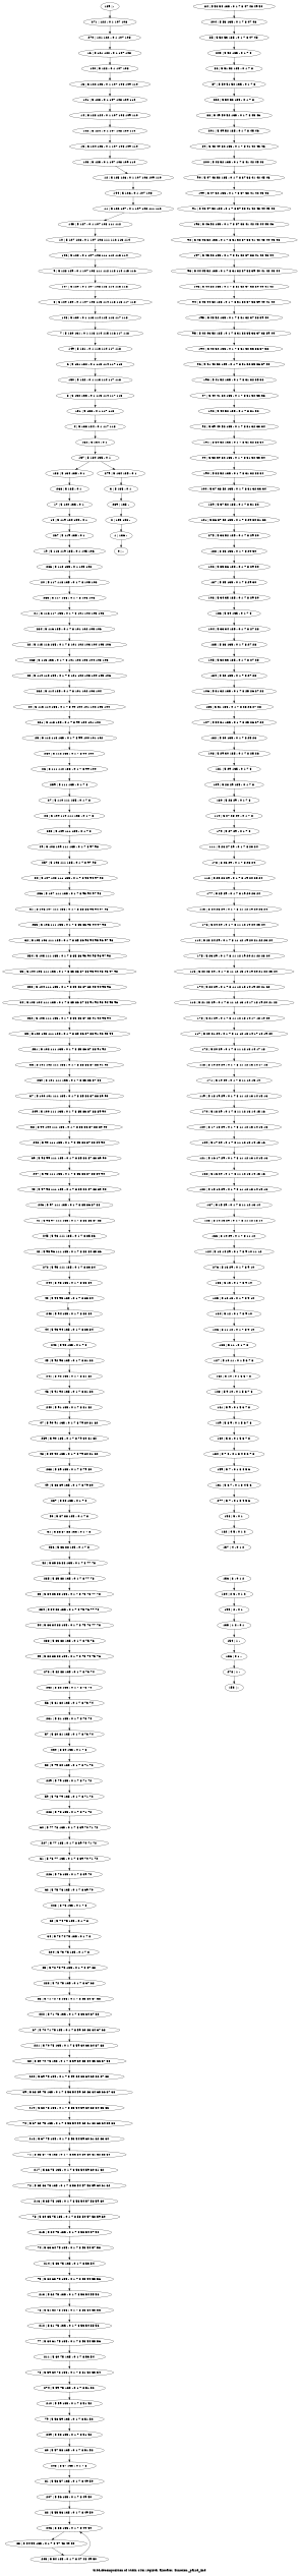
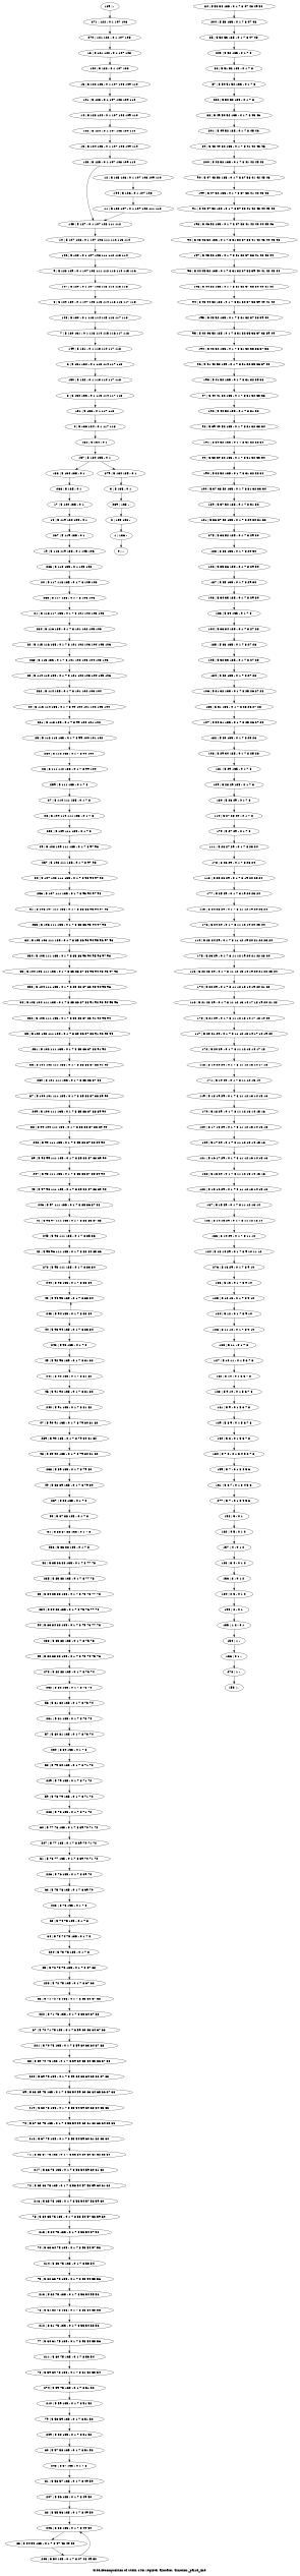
  digraph {
    label="Tree-decomposition of width 4 for register allocator (function _parse_line)"
    n1 [label="0 | : "]
    n2 [label="1 | 136 : "]
    n3 [label="2 | 135 136 : "]
    n4 [label="3 | 5 135 : 0 1 "]
    n5 [label="269 | 135 : "]
    n6 [label="4 | 5 133 134 : 0 1 117 118 "]
    n7 [label="152 | 5 134 : 0 1 "]
    n8 [label="137 | 5 134 135 : 0 1 "]
    n9 [label="5 | 5 132 133 : 0 1 113 114 117 118 "]
    n10 [label="151 | 5 133 : 0 1 117 118 "]
    n11 [label="6 | 5 131 132 : 0 1 113 114 117 118 "]
    n12 [label="150 | 5 132 : 0 1 113 114 117 118 "]
    n13 [label="7 | 5 130 131 : 0 1 113 114 115 116 117 118 "]
    n14 [label="149 | 5 131 : 0 1 113 114 117 118 "]
    n15 [label="8 | 5 129 130 : 0 1 107 108 113 114 115 116 117 118 "]
    n16 [label="148 | 5 130 : 0 1 113 114 115 116 117 118 "]
    n17 [label="9 | 5 128 129 : 0 1 107 108 111 112 113 114 115 116 "]
    n18 [label="147 | 5 129 : 0 1 107 108 113 114 115 116 "]
    n19 [label="10 | 5 127 128 : 0 1 107 108 111 112 113 114 "]
    n20 [label="146 | 5 128 : 0 1 107 108 111 112 113 114 "]
    n21 [label="11 | 5 126 127 : 0 1 107 108 111 112 "]
    n22 [label="145 | 5 127 : 0 1 107 108 111 112 "]
    n23 [label="12 | 5 125 126 : 0 1 107 108 109 110 "]
    n24 [label="144 | 5 126 : 0 1 107 108 "]
    n25 [label="13 | 5 124 125 : 0 1 107 108 109 110 "]
    n26 [label="143 | 5 125 : 0 1 107 108 109 110 "]
    n27 [label="14 | 5 123 124 : 0 1 107 108 109 110 "]
    n28 [label="142 | 5 124 : 0 1 107 108 109 110 "]
    n29 [label="15 | 5 122 123 : 0 1 107 108 109 110 "]
    n30 [label="141 | 5 123 : 0 1 107 108 109 110 "]
    n31 [label="16 | 5 121 122 : 0 1 107 108 "]
    n32 [label="140 | 5 122 : 0 1 107 108 "]
    n33 [label="17 | 5 120 135 : 0 1 "]
    n34 [label="18 | 5 119 120 135 : 0 1 "]
    n35 [label="267 | 5 119 135 : 0 1 "]
    n36 [label="19 | 5 118 119 135 : 0 1 105 106 "]
    n37 [label="266 | 5 118 135 : 0 1 105 106 "]
    n38 [label="20 | 5 117 118 135 : 0 1 7 8 105 106 "]
    n39 [label="265 | 5 117 135 : 0 1 7 8 105 106 "]
    n40 [label="21 | 5 116 117 135 : 0 1 7 8 101 102 105 106 "]
    n41 [label="264 | 5 116 135 : 0 1 7 8 101 102 105 106 "]
    n42 [label="22 | 5 115 116 135 : 0 1 7 8 101 102 103 104 105 106 "]
    n43 [label="263 | 5 115 135 : 0 1 7 8 101 102 103 104 105 106 "]
    n44 [label="23 | 5 114 115 135 : 0 1 7 8 101 102 103 104 105 106 "]
    n45 [label="262 | 5 114 135 : 0 1 7 8 101 102 103 104 "]
    n46 [label="24 | 5 113 114 135 : 0 1 7 8 99 100 101 102 103 104 "]
    n47 [label="261 | 5 113 135 : 0 1 7 8 99 100 101 102 "]
    n48 [label="25 | 5 112 113 135 : 0 1 7 8 99 100 101 102 "]
    n49 [label="260 | 5 112 135 : 0 1 7 8 99 100 "]
    n50 [label="26 | 5 111 112 135 : 0 1 7 8 99 100 "]
    n51 [label="259 | 5 111 135 : 0 1 7 8 "]
    n52 [label="27 | 5 110 111 135 : 0 1 7 8 "]
    n53 [label="28 | 5 109 110 111 135 : 0 1 7 8 "]
    n54 [label="258 | 5 109 111 135 : 0 1 7 8 "]
    n55 [label="29 | 5 108 109 111 135 : 0 1 7 8 97 98 "]
    n56 [label="257 | 5 108 111 135 : 0 1 7 8 97 98 "]
    n57 [label="30 | 5 107 108 111 135 : 0 1 7 8 93 94 97 98 "]
    n58 [label="256 | 5 107 111 135 : 0 1 7 8 93 94 97 98 "]
    n59 [label="31 | 5 106 107 111 135 : 0 1 7 8 85 86 93 94 97 98 "]
    n60 [label="255 | 5 106 111 135 : 0 1 7 8 85 86 93 94 97 98 "]
    n61 [label="32 | 5 105 106 111 135 : 0 1 7 8 85 86 93 94 95 96 97 98 "]
    n62 [label="254 | 5 105 111 135 : 0 1 7 8 85 86 93 94 95 96 97 98 "]
    n63 [label="33 | 5 104 105 111 135 : 0 1 7 8 85 86 87 88 93 94 95 96 97 98 "]
    n64 [label="253 | 5 104 111 135 : 0 1 7 8 85 86 87 88 93 94 95 96 "]
    n65 [label="34 | 5 103 104 111 135 : 0 1 7 8 85 86 87 88 91 92 93 94 95 96 "]
    n66 [label="252 | 5 103 111 135 : 0 1 7 8 85 86 87 88 91 92 93 94 "]
    n67 [label="35 | 5 102 103 111 135 : 0 1 7 8 85 86 87 88 91 92 93 94 "]
    n68 [label="251 | 5 102 111 135 : 0 1 7 8 85 86 87 88 91 92 "]
    n69 [label="36 | 5 101 102 111 135 : 0 1 7 8 85 86 87 88 91 92 "]
    n70 [label="250 | 5 101 111 135 : 0 1 7 8 85 86 87 88 "]
    n71 [label="37 | 5 100 101 111 135 : 0 1 7 8 85 86 87 88 89 90 "]
    n72 [label="249 | 5 100 111 135 : 0 1 7 8 85 86 87 88 89 90 "]
    n73 [label="38 | 5 99 100 111 135 : 0 1 7 8 85 86 87 88 89 90 "]
    n74 [label="248 | 5 99 111 135 : 0 1 7 8 85 86 87 88 89 90 "]
    n75 [label="39 | 5 98 99 111 135 : 0 1 7 8 85 86 87 88 89 90 "]
    n76 [label="247 | 5 98 111 135 : 0 1 7 8 85 86 87 88 89 90 "]
    n77 [label="40 | 5 97 98 111 135 : 0 1 7 8 85 86 87 88 89 90 "]
    n78 [label="246 | 5 97 111 135 : 0 1 7 8 85 86 87 88 "]
    n79 [label="41 | 5 96 97 111 135 : 0 1 7 8 85 86 87 88 "]
    n80 [label="245 | 5 96 111 135 : 0 1 7 8 85 86 "]
    n81 [label="42 | 5 95 96 111 135 : 0 1 7 8 83 84 85 86 "]
    n82 [label="272 | 5 95 111 135 : 0 1 7 8 83 84 "]
    n83 [label="244 | 5 95 135 : 0 1 7 8 83 84 "]
    n84 [label="43 | 5 94 95 135 : 0 1 7 8 83 84 "]
    n85 [label="243 | 5 94 135 : 0 1 7 8 83 84 "]
    n86 [label="44 | 5 93 94 135 : 0 1 7 8 83 84 "]
    n87 [label="242 | 5 93 135 : 0 1 7 8 "]
    n88 [label="45 | 5 92 93 135 : 0 1 7 8 81 82 "]
    n89 [label="241 | 5 92 135 : 0 1 7 8 81 82 "]
    n90 [label="46 | 5 91 92 135 : 0 1 7 8 81 82 "]
    n91 [label="240 | 5 91 135 : 0 1 7 8 81 82 "]
    n92 [label="47 | 5 90 91 135 : 0 1 7 8 79 80 81 82 "]
    n93 [label="239 | 5 90 135 : 0 1 7 8 79 80 81 82 "]
    n94 [label="48 | 5 89 90 135 : 0 1 7 8 79 80 81 82 "]
    n95 [label="238 | 5 89 135 : 0 1 7 8 79 80 "]
    n96 [label="49 | 5 88 89 135 : 0 1 7 8 79 80 "]
    n97 [label="237 | 5 88 135 : 0 1 7 8 "]
    n98 [label="50 | 5 87 88 135 : 0 1 7 8 "]
    n99 [label="51 | 5 86 87 88 135 : 0 1 7 8 "]
    n100 [label="236 | 5 86 88 135 : 0 1 7 8 "]
    n101 [label="52 | 5 85 86 88 135 : 0 1 7 8 77 78 "]
    n102 [label="235 | 5 85 88 135 : 0 1 7 8 77 78 "]
    n103 [label="53 | 5 84 85 88 135 : 0 1 7 8 75 76 77 78 "]
    n104 [label="234 | 5 84 88 135 : 0 1 7 8 75 76 77 78 "]
    n105 [label="54 | 5 83 84 88 135 : 0 1 7 8 75 76 77 78 "]
    n106 [label="233 | 5 83 88 135 : 0 1 7 8 75 76 "]
    n107 [label="55 | 5 82 83 88 135 : 0 1 7 8 73 74 75 76 "]
    n108 [label="273 | 5 82 88 135 : 0 1 7 8 73 74 "]
    n109 [label="232 | 5 82 135 : 0 1 7 8 73 74 "]
    n110 [label="56 | 5 81 82 135 : 0 1 7 8 73 74 "]
    n111 [label="231 | 5 81 135 : 0 1 7 8 73 74 "]
    n112 [label="57 | 5 80 81 135 : 0 1 7 8 73 74 "]
    n113 [label="230 | 5 80 135 : 0 1 7 8 "]
    n114 [label="58 | 5 79 80 135 : 0 1 7 8 71 72 "]
    n115 [label="229 | 5 79 135 : 0 1 7 8 71 72 "]
    n116 [label="59 | 5 78 79 135 : 0 1 7 8 71 72 "]
    n117 [label="228 | 5 78 135 : 0 1 7 8 71 72 "]
    n118 [label="60 | 5 77 78 135 : 0 1 7 8 69 70 71 72 "]
    n119 [label="227 | 5 77 135 : 0 1 7 8 69 70 71 72 "]
    n120 [label="61 | 5 76 77 135 : 0 1 7 8 69 70 71 72 "]
    n121 [label="226 | 5 76 135 : 0 1 7 8 69 70 "]
    n122 [label="62 | 5 75 76 135 : 0 1 7 8 69 70 "]
    n123 [label="225 | 5 75 135 : 0 1 7 8 "]
    n124 [label="63 | 5 74 75 135 : 0 1 7 8 "]
    n125 [label="64 | 5 73 74 75 135 : 0 1 7 8 "]
    n126 [label="224 | 5 73 75 135 : 0 1 7 8 "]
    n127 [label="65 | 5 72 73 75 135 : 0 1 7 8 67 68 "]
    n128 [label="223 | 5 72 75 135 : 0 1 7 8 67 68 "]
    n129 [label="66 | 5 71 72 75 135 : 0 1 7 8 63 64 67 68 "]
    n130 [label="222 | 5 71 75 135 : 0 1 7 8 63 64 67 68 "]
    n131 [label="67 | 5 70 71 75 135 : 0 1 7 8 59 60 63 64 67 68 "]
    n132 [label="221 | 5 70 75 135 : 0 1 7 8 59 60 63 64 67 68 "]
    n133 [label="68 | 5 69 70 75 135 : 0 1 7 8 59 60 63 64 65 66 67 68 "]
    n134 [label="220 | 5 69 75 135 : 0 1 7 8 59 60 63 64 65 66 67 68 "]
    n135 [label="69 | 5 68 69 75 135 : 0 1 7 8 53 54 59 60 63 64 65 66 67 68 "]
    n136 [label="219 | 5 68 75 135 : 0 1 7 8 53 54 59 60 63 64 65 66 "]
    n137 [label="70 | 5 67 68 75 135 : 0 1 7 8 53 54 59 60 61 62 63 64 65 66 "]
    n138 [label="218 | 5 67 75 135 : 0 1 7 8 53 54 59 60 61 62 63 64 "]
    n139 [label="71 | 5 66 67 75 135 : 0 1 7 8 53 54 59 60 61 62 63 64 "]
    n140 [label="217 | 5 66 75 135 : 0 1 7 8 53 54 59 60 61 62 "]
    n141 [label="72 | 5 65 66 75 135 : 0 1 7 8 53 54 57 58 59 60 61 62 "]
    n142 [label="216 | 5 65 75 135 : 0 1 7 8 53 54 57 58 59 60 "]
    n143 [label="73 | 5 64 65 75 135 : 0 1 7 8 53 54 57 58 59 60 "]
    n144 [label="215 | 5 64 75 135 : 0 1 7 8 53 54 57 58 "]
    n145 [label="74 | 5 63 64 75 135 : 0 1 7 8 53 54 57 58 "]
    n146 [label="214 | 5 63 75 135 : 0 1 7 8 53 54 "]
    n147 [label="75 | 5 62 63 75 135 : 0 1 7 8 53 54 55 56 "]
    n148 [label="213 | 5 62 75 135 : 0 1 7 8 53 54 55 56 "]
    n149 [label="76 | 5 61 62 75 135 : 0 1 7 8 53 54 55 56 "]
    n150 [label="212 | 5 61 75 135 : 0 1 7 8 53 54 55 56 "]
    n151 [label="77 | 5 60 61 75 135 : 0 1 7 8 53 54 55 56 "]
    n152 [label="211 | 5 60 75 135 : 0 1 7 8 53 54 "]
    n153 [label="78 | 5 59 60 75 135 : 0 1 7 8 51 52 53 54 "]
    n154 [label="274 | 5 59 75 135 : 0 1 7 8 51 52 "]
    n155 [label="210 | 5 59 135 : 0 1 7 8 51 52 "]
    n156 [label="79 | 5 58 59 135 : 0 1 7 8 51 52 "]
    n157 [label="209 | 5 58 135 : 0 1 7 8 51 52 "]
    n158 [label="80 | 5 57 58 135 : 0 1 7 8 51 52 "]
    n159 [label="208 | 5 57 135 : 0 1 7 8 "]
    n160 [label="81 | 5 56 57 135 : 0 1 7 8 49 50 "]
    n161 [label="207 | 5 56 135 : 0 1 7 8 49 50 "]
    n162 [label="82 | 5 55 56 135 : 0 1 7 8 49 50 "]
    n163 [label="206 | 5 55 135 : 0 1 7 8 49 50 "]
    n164 [label="83 | 5 54 55 135 : 0 1 7 8 47 48 49 50 "]
    n165 [label="205 | 5 54 135 : 0 1 7 8 47 48 49 50 "]
    n166 [label="84 | 5 53 54 135 : 0 1 7 8 47 48 49 50 "]
    n167 [label="204 | 5 53 135 : 0 1 7 8 47 48 "]
    n168 [label="85 | 5 52 53 135 : 0 1 7 8 47 48 "]
    n169 [label="203 | 5 52 135 : 0 1 7 8 "]
    n170 [label="86 | 5 51 52 135 : 0 1 7 8 "]
    n171 [label="87 | 5 50 51 52 135 : 0 1 7 8 "]
    n172 [label="202 | 5 50 52 135 : 0 1 7 8 "]
    n173 [label="88 | 5 49 50 52 135 : 0 1 7 8 45 46 "]
    n174 [label="201 | 5 49 52 135 : 0 1 7 8 45 46 "]
    n175 [label="89 | 5 48 49 52 135 : 0 1 7 8 41 42 45 46 "]
    n176 [label="200 | 5 48 52 135 : 0 1 7 8 41 42 45 46 "]
    n177 [label="90 | 5 47 48 52 135 : 0 1 7 8 37 38 41 42 45 46 "]
    n178 [label="199 | 5 47 52 135 : 0 1 7 8 37 38 41 42 45 46 "]
    n179 [label="91 | 5 46 47 52 135 : 0 1 7 8 37 38 41 42 43 44 45 46 "]
    n180 [label="198 | 5 46 52 135 : 0 1 7 8 37 38 41 42 43 44 45 46 "]
    n181 [label="92 | 5 45 46 52 135 : 0 1 7 8 31 32 37 38 41 42 43 44 45 46 "]
    n182 [label="197 | 5 45 52 135 : 0 1 7 8 31 32 37 38 41 42 43 44 "]
    n183 [label="93 | 5 44 45 52 135 : 0 1 7 8 31 32 37 38 39 40 41 42 43 44 "]
    n184 [label="196 | 5 44 52 135 : 0 1 7 8 31 32 37 38 39 40 41 42 "]
    n185 [label="94 | 5 43 44 52 135 : 0 1 7 8 31 32 37 38 39 40 41 42 "]
    n186 [label="195 | 5 43 52 135 : 0 1 7 8 31 32 37 38 39 40 "]
    n187 [label="95 | 5 42 43 52 135 : 0 1 7 8 31 32 35 36 37 38 39 40 "]
    n188 [label="194 | 5 42 52 135 : 0 1 7 8 31 32 35 36 37 38 "]
    n189 [label="96 | 5 41 42 52 135 : 0 1 7 8 31 32 35 36 37 38 "]
    n190 [label="193 | 5 41 52 135 : 0 1 7 8 31 32 35 36 "]
    n191 [label="97 | 5 40 41 52 135 : 0 1 7 8 31 32 35 36 "]
    n192 [label="192 | 5 40 52 135 : 0 1 7 8 31 32 "]
    n193 [label="98 | 5 39 40 52 135 : 0 1 7 8 31 32 33 34 "]
    n194 [label="191 | 5 39 52 135 : 0 1 7 8 31 32 33 34 "]
    n195 [label="99 | 5 38 39 52 135 : 0 1 7 8 31 32 33 34 "]
    n196 [label="190 | 5 38 52 135 : 0 1 7 8 31 32 33 34 "]
    n197 [label="100 | 5 37 38 52 135 : 0 1 7 8 31 32 33 34 "]
    n198 [label="189 | 5 37 52 135 : 0 1 7 8 31 32 "]
    n199 [label="101 | 5 36 37 52 135 : 0 1 7 8 29 30 31 32 "]
    n200 [label="275 | 5 36 52 135 : 0 1 7 8 29 30 "]
    n201 [label="188 | 5 36 135 : 0 1 7 8 29 30 "]
    n202 [label="102 | 5 35 36 135 : 0 1 7 8 29 30 "]
    n203 [label="187 | 5 35 135 : 0 1 7 8 29 30 "]
    n204 [label="103 | 5 34 35 135 : 0 1 7 8 29 30 "]
    n205 [label="186 | 5 34 135 : 0 1 7 8 "]
    n206 [label="104 | 5 33 34 135 : 0 1 7 8 27 28 "]
    n207 [label="185 | 5 33 135 : 0 1 7 8 27 28 "]
    n208 [label="105 | 5 32 33 135 : 0 1 7 8 27 28 "]
    n209 [label="184 | 5 32 135 : 0 1 7 8 27 28 "]
    n210 [label="106 | 5 31 32 135 : 0 1 7 8 25 26 27 28 "]
    n211 [label="183 | 5 31 135 : 0 1 7 8 25 26 27 28 "]
    n212 [label="107 | 5 30 31 135 : 0 1 7 8 25 26 27 28 "]
    n213 [label="182 | 5 30 135 : 0 1 7 8 25 26 "]
    n214 [label="108 | 5 29 30 135 : 0 1 7 8 25 26 "]
    n215 [label="181 | 5 29 135 : 0 1 7 8 "]
    n216 [label="109 | 5 28 29 135 : 0 1 7 8 "]
    n217 [label="180 | 5 28 29 : 0 1 7 8 "]
    n218 [label="110 | 5 27 28 29 : 0 1 7 8 "]
    n219 [label="179 | 5 27 29 : 0 1 7 8 "]
    n220 [label="111 | 5 26 27 29 : 0 1 7 8 23 24 "]
    n221 [label="178 | 5 26 29 : 0 1 7 8 23 24 "]
    n222 [label="112 | 5 25 26 29 : 0 1 7 8 19 20 23 24 "]
    n223 [label="177 | 5 25 29 : 0 1 7 8 19 20 23 24 "]
    n224 [label="113 | 5 24 25 29 : 0 1 7 8 11 12 19 20 23 24 "]
    n225 [label="176 | 5 24 29 : 0 1 7 8 11 12 19 20 23 24 "]
    n226 [label="114 | 5 23 24 29 : 0 1 7 8 11 12 19 20 21 22 23 24 "]
    n227 [label="175 | 5 23 29 : 0 1 7 8 11 12 19 20 21 22 23 24 "]
    n228 [label="115 | 5 22 23 29 : 0 1 7 8 11 12 13 14 19 20 21 22 23 24 "]
    n229 [label="174 | 5 22 29 : 0 1 7 8 11 12 13 14 19 20 21 22 "]
    n230 [label="116 | 5 21 22 29 : 0 1 7 8 11 12 13 14 17 18 19 20 21 22 "]
    n231 [label="173 | 5 21 29 : 0 1 7 8 11 12 13 14 17 18 19 20 "]
    n232 [label="117 | 5 20 21 29 : 0 1 7 8 11 12 13 14 17 18 19 20 "]
    n233 [label="172 | 5 20 29 : 0 1 7 8 11 12 13 14 17 18 "]
    n234 [label="118 | 5 19 20 29 : 0 1 7 8 11 12 13 14 17 18 "]
    n235 [label="171 | 5 19 29 : 0 1 7 8 11 12 13 14 "]
    n236 [label="119 | 5 18 19 29 : 0 1 7 8 11 12 13 14 15 16 "]
    n237 [label="170 | 5 18 29 : 0 1 7 8 11 12 13 14 15 16 "]
    n238 [label="120 | 5 17 18 29 : 0 1 7 8 11 12 13 14 15 16 "]
    n239 [label="169 | 5 17 29 : 0 1 7 8 11 12 13 14 15 16 "]
    n240 [label="121 | 5 16 17 29 : 0 1 7 8 11 12 13 14 15 16 "]
    n241 [label="168 | 5 16 29 : 0 1 7 8 11 12 13 14 15 16 "]
    n242 [label="122 | 5 15 16 29 : 0 1 7 8 11 12 13 14 15 16 "]
    n243 [label="167 | 5 15 29 : 0 1 7 8 11 12 13 14 "]
    n244 [label="123 | 5 14 15 29 : 0 1 7 8 11 12 13 14 "]
    n245 [label="166 | 5 14 29 : 0 1 7 8 11 12 "]
    n246 [label="124 | 5 13 14 29 : 0 1 7 8 9 10 11 12 "]
    n247 [label="276 | 5 13 29 : 0 1 7 8 9 10 "]
    n248 [label="165 | 5 13 : 0 1 7 8 9 10 "]
    n249 [label="125 | 5 12 13 : 0 1 7 8 9 10 "]
    n250 [label="164 | 5 12 : 0 1 7 8 9 10 "]
    n251 [label="126 | 5 11 12 : 0 1 7 8 9 10 "]
    n252 [label="163 | 5 11 : 0 1 7 8 "]
    n253 [label="127 | 5 10 11 : 0 1 5 6 7 8 "]
    n254 [label="162 | 5 10 : 0 1 5 6 7 8 "]
    n255 [label="128 | 5 9 10 : 0 1 5 6 7 8 "]
    n256 [label="161 | 5 9 : 0 1 5 6 7 8 "]
    n257 [label="129 | 5 8 9 : 0 1 5 6 7 8 "]
    n258 [label="160 | 5 8 : 0 1 5 6 7 8 "]
    n259 [label="130 | 5 7 8 : 0 1 3 4 5 6 7 8 "]
    n260 [label="159 | 5 7 : 0 1 3 4 5 6 "]
    n261 [label="131 | 5 6 7 : 0 1 3 4 5 6 "]
    n262 [label="277 | 5 7 : 0 1 3 4 5 6 "]
    n263 [label="158 | 5 : 0 1 "]
    n264 [label="132 | 4 5 : 0 1 2 "]
    n265 [label="157 | 4 : 0 1 2 "]
+   n266 [label="133 | 3 4 : 0 1 2 "]
    n267 [label="156 | 3 : 0 1 2 "]
    n268 [label="134 | 2 3 : 0 1 2 "]
    n269 [label="155 | 2 : 0 1 "]
    n270 [label="135 | 1 2 : 0 1 "]
    n271 [label="154 | 1 : "]
    n272 [label="136 | 0 1 : "]
    n273 [label="278 | 1 : "]
    n274 [label="153 | : "]
    n275 [label="138 | 5 134 135 : 0 1 "]
    n276 [label="279 | 5 134 135 : 0 1 "]
    n277 [label="268 | 5 135 : 0 1 "]
    n278 [label="139 | : "]
    n279 [label="271 | 122 : 0 1 107 108 "]
    n280 [label="270 | 121 122 : 0 1 107 108 "]
    n2 -> n1
    n3 -> n2
    n4 -> n5
    n5 -> n3
    n6 -> n7
    n7 -> n8
    n8 -> n275
    n8 -> n276
    n9 -> n10
    n10 -> n6
    n11 -> n12
    n12 -> n9
    n13 -> n14
    n14 -> n11
    n15 -> n16
    n16 -> n13
    n17 -> n18
    n18 -> n15
    n19 -> n20
    n20 -> n17
    n21 -> n22
    n22 -> n19
    n23 -> n24
    n24 -> n21
    n25 -> n26
-   n26 -> n23
+   n26 -> n22
    n27 -> n28
    n28 -> n25
    n29 -> n30
    n30 -> n27
    n31 -> n32
    n32 -> n29
    n33 -> n34
    n34 -> n35
    n35 -> n36
    n36 -> n37
    n37 -> n38
    n38 -> n39
    n39 -> n40
    n40 -> n41
    n41 -> n42
    n42 -> n43
    n43 -> n44
    n44 -> n45
    n45 -> n46
    n46 -> n47
    n47 -> n48
    n48 -> n49
    n49 -> n50
    n50 -> n51
    n51 -> n52
    n52 -> n53
    n53 -> n54
    n54 -> n55
    n55 -> n56
    n56 -> n57
    n57 -> n58
    n58 -> n59
    n59 -> n60
    n60 -> n61
    n61 -> n62
    n62 -> n63
    n63 -> n64
    n64 -> n65
    n65 -> n66
    n66 -> n67
    n67 -> n68
    n68 -> n69
    n69 -> n70
-   n70 -> n71
    n71 -> n72
    n72 -> n73
    n73 -> n74
    n74 -> n75
    n75 -> n76
    n76 -> n77
    n77 -> n78
    n78 -> n79
    n79 -> n80
    n80 -> n81
    n81 -> n82
    n82 -> n83
    n83 -> n84
-   n84 -> n85
+   n85 -> n84
    n85 -> n86
    n86 -> n87
    n87 -> n88
    n88 -> n89
    n89 -> n90
    n90 -> n91
    n91 -> n92
    n92 -> n93
    n93 -> n94
    n94 -> n95
    n95 -> n96
    n96 -> n97
    n97 -> n98
    n98 -> n99
    n99 -> n100
    n100 -> n101
    n101 -> n102
    n102 -> n103
    n103 -> n104
    n104 -> n105
    n105 -> n106
    n106 -> n107
    n107 -> n108
    n108 -> n109
    n109 -> n110
    n110 -> n111
    n111 -> n112
    n112 -> n113
    n113 -> n114
    n114 -> n115
    n115 -> n116
    n116 -> n117
    n117 -> n118
    n118 -> n119
    n119 -> n120
    n120 -> n121
    n121 -> n122
    n122 -> n123
    n123 -> n124
    n124 -> n125
    n125 -> n126
    n126 -> n127
    n127 -> n128
    n128 -> n129
    n129 -> n130
    n130 -> n131
    n131 -> n132
    n132 -> n133
    n133 -> n134
    n134 -> n135
    n135 -> n136
    n136 -> n137
    n137 -> n138
    n138 -> n139
    n139 -> n140
    n140 -> n141
    n141 -> n142
    n142 -> n143
    n143 -> n144
    n144 -> n145
    n145 -> n146
    n146 -> n147
    n147 -> n148
    n148 -> n149
    n149 -> n150
    n150 -> n151
    n151 -> n152
    n152 -> n153
    n153 -> n154
    n154 -> n155
    n155 -> n156
    n156 -> n157
    n157 -> n158
    n158 -> n159
    n159 -> n160
    n160 -> n161
    n161 -> n162
    n162 -> n163
    n163 -> n164
    n164 -> n165
    n165 -> n163
    n166 -> n167
    n167 -> n168
    n168 -> n169
    n169 -> n170
    n170 -> n171
    n171 -> n172
    n172 -> n173
    n173 -> n174
    n174 -> n175
    n175 -> n176
    n176 -> n177
    n177 -> n178
    n178 -> n179
    n179 -> n180
    n180 -> n181
    n181 -> n182
    n182 -> n183
    n183 -> n184
    n184 -> n185
    n185 -> n186
    n186 -> n187
    n187 -> n188
    n188 -> n189
    n189 -> n190
    n190 -> n191
    n191 -> n192
    n192 -> n193
    n193 -> n194
    n194 -> n195
    n195 -> n196
    n196 -> n197
    n197 -> n198
    n198 -> n199
    n199 -> n200
    n200 -> n201
-   n201 -> n202
    n202 -> n203
    n203 -> n204
    n204 -> n205
    n205 -> n206
    n206 -> n207
    n207 -> n208
    n208 -> n209
    n209 -> n210
    n210 -> n211
    n211 -> n212
    n212 -> n213
    n213 -> n214
    n214 -> n215
    n215 -> n216
    n216 -> n217
    n217 -> n218
    n218 -> n219
    n219 -> n220
    n220 -> n221
    n221 -> n222
    n222 -> n223
    n223 -> n224
    n224 -> n225
    n225 -> n226
    n226 -> n227
    n227 -> n228
    n228 -> n229
    n229 -> n230
    n230 -> n231
    n231 -> n232
    n232 -> n233
    n233 -> n234
    n234 -> n235
    n235 -> n236
    n236 -> n237
    n237 -> n238
    n238 -> n239
    n239 -> n240
    n240 -> n241
    n241 -> n242
    n242 -> n243
    n243 -> n244
    n244 -> n245
    n245 -> n246
    n246 -> n247
    n247 -> n248
    n248 -> n249
    n249 -> n250
    n250 -> n251
    n251 -> n252
    n252 -> n253
    n253 -> n254
    n254 -> n255
    n255 -> n256
    n256 -> n257
    n257 -> n258
    n258 -> n259
    n259 -> n260
    n260 -> n261
    n261 -> n262
    n262 -> n263
    n263 -> n264
    n264 -> n265
+   n265 -> n266
+   n266 -> n267
    n267 -> n268
    n268 -> n269
    n269 -> n270
    n270 -> n271
    n271 -> n272
    n272 -> n273
    n273 -> n274
    n275 -> n277
    n276 -> n4
    n277 -> n33
    n278 -> n279
    n279 -> n280
    n280 -> n31
  }
